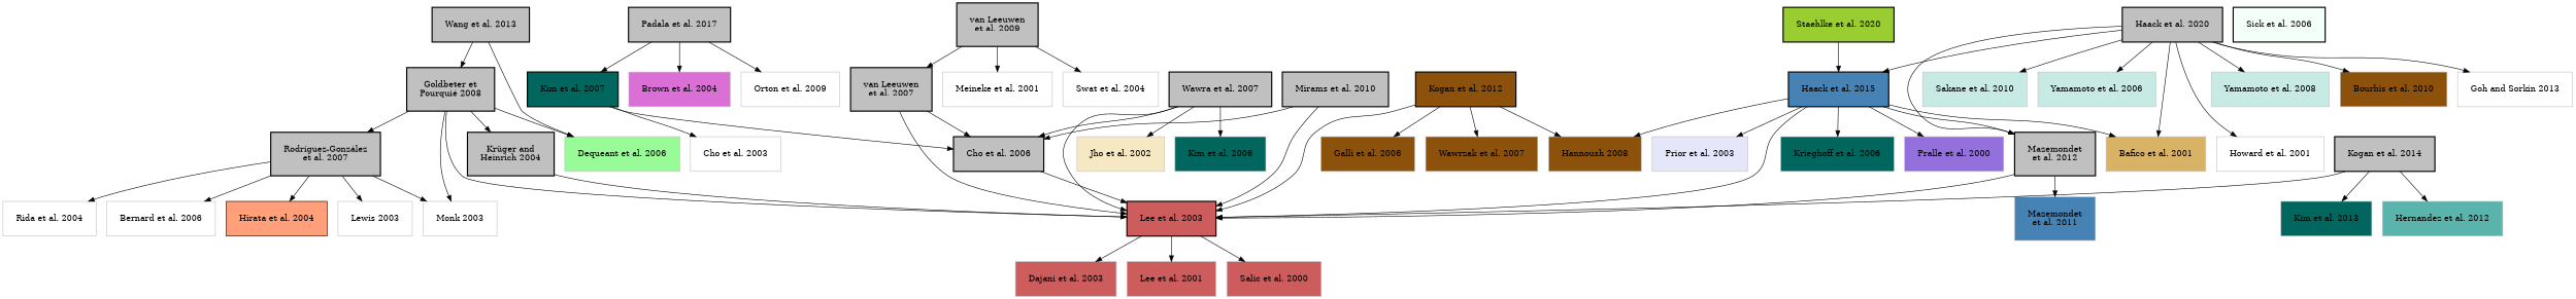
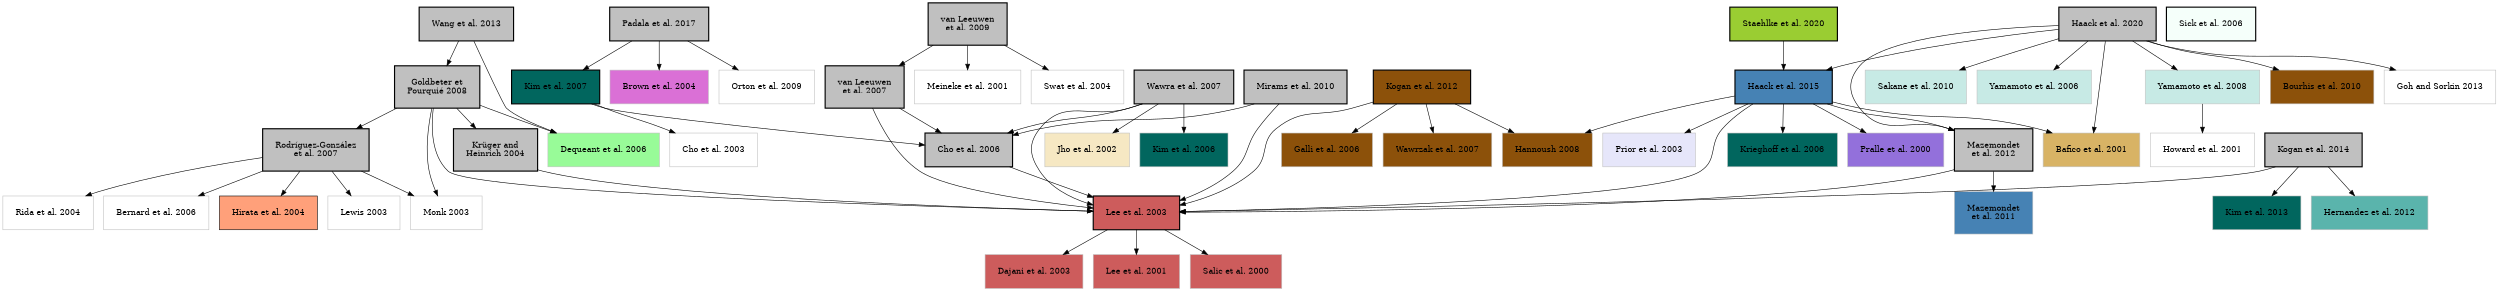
  strict digraph {
    node [color=grey fillcolor=grey margin=0.3 penwidth=1 shape=box style=filled]
    edge [color=black]
    "Lee et al. 2003" [color=black fillcolor=IndianRed penwidth=2]
    "Dajani et al. 2003" [fillcolor=IndianRed]
    "Lee et al. 2001" [fillcolor=IndianRed]
    "Salic et al. 2000" [fillcolor=IndianRed]
    "Krüger and\nHeinrich 2004" [color=black penwidth=2]
    "Cho et al. 2006" [color=black penwidth=2]
    "Sick et al. 2006" [color=black fillcolor=MintCream penwidth=2]
    "Kim et al. 2007" [color=black fillcolor="#01665e" penwidth=2]
    "Cho et al. 2003" [fillcolor=white]
    "Rodríguez-González\net al. 2007" [color=black penwidth=2]
    "Bernard et al. 2006" [fillcolor=white]
    "Hirata et al. 2004" [color=black fillcolor=LightSalmon]
    "Lewis 2003" [fillcolor=white]
    "Monk 2003" [fillcolor=white]
    "Rida et al. 2004" [fillcolor=white]
    "van Leeuwen\net al. 2007" [color=black penwidth=2]
    "Wawra et al. 2007" [color=black penwidth=2]
    "Jho et al. 2002" [fillcolor="#f6e8c3"]
    "Kim et al. 2006" [fillcolor="#01665e"]
    "Goldbeter et\nPourquié 2008" [color=black penwidth=2]
    "Dequeant et al. 2006" [fillcolor=PaleGreen]
    "van Leeuwen\net al. 2009" [color=black penwidth=2]
    "Meineke et al. 2001" [fillcolor=white]
    "Swat et al. 2004" [fillcolor=white]
    "Mirams et al. 2010" [color=black penwidth=2]
    "Kogan et al. 2012" [color=black fillcolor="#8c510a" penwidth=2]
    "Galli et al. 2006" [fillcolor="#8c510a"]
    "Hannoush 2008" [fillcolor="#8c510a"]
    "Wawrzak et al. 2007" [fillcolor="#8c510a"]
    "Mazemondet\net al. 2012" [color=black penwidth=2]
    "Mazemondet\net al. 2011" [fillcolor=SteelBlue]
    "Wang et al. 2013" [color=black penwidth=2]
    n33 [color=black label="Kogan et al. 2014" penwidth=2]
    "Hernandez et al. 2012" [fillcolor="#5ab4ac"]
    "Kim et al. 2013" [fillcolor="#01665e"]
    "Haack et al. 2015" [color=black fillcolor=SteelBlue penwidth=2]
    "Bafico et al. 2001" [fillcolor="#d8b365"]
    "Krieghoff et al. 2006" [fillcolor="#01665e"]
    "Pralle et al. 2000" [fillcolor=MediumPurple]
    "Prior et al. 2003" [fillcolor=Lavender]
    "Padala et al. 2017" [color=black penwidth=2]
    "Brown et al. 2004" [fillcolor=Orchid]
    "Orton et al. 2009" [fillcolor=white]
    "Haack et al. 2020" [color=black penwidth=2]
    "Bourhis et al. 2010" [fillcolor="#8c510a"]
    "Goh and Sorkin 2013" [fillcolor=white]
    "Howard et al. 2001" [fillcolor=white]
    "Sakane et al. 2010" [fillcolor="#c7eae5"]
    "Yamamoto et al. 2006" [fillcolor="#c7eae5"]
    "Yamamoto et al. 2008" [fillcolor="#c7eae5"]
    "Staehlke et al. 2020" [color=black fillcolor=YellowGreen penwidth=2]
    "Lee et al. 2003" -> "Dajani et al. 2003"
    "Lee et al. 2003" -> "Lee et al. 2001"
    "Lee et al. 2003" -> "Salic et al. 2000"
    "Krüger and\nHeinrich 2004" -> "Lee et al. 2003"
    "Cho et al. 2006" -> "Lee et al. 2003"
    "Kim et al. 2007" -> "Cho et al. 2006"
    "Kim et al. 2007" -> "Cho et al. 2003"
    "Rodríguez-González\net al. 2007" -> "Bernard et al. 2006"
    "Rodríguez-González\net al. 2007" -> "Hirata et al. 2004"
    "Rodríguez-González\net al. 2007" -> "Lewis 2003"
    "Rodríguez-González\net al. 2007" -> "Monk 2003"
    "Rodríguez-González\net al. 2007" -> "Rida et al. 2004"
    "van Leeuwen\net al. 2007" -> "Lee et al. 2003"
    "van Leeuwen\net al. 2007" -> "Cho et al. 2006"
    "Wawra et al. 2007" -> "Lee et al. 2003"
    "Wawra et al. 2007" -> "Cho et al. 2006"
    "Wawra et al. 2007" -> "Jho et al. 2002"
    "Wawra et al. 2007" -> "Kim et al. 2006"
    "Goldbeter et\nPourquié 2008" -> "Lee et al. 2003"
    "Goldbeter et\nPourquié 2008" -> "Krüger and\nHeinrich 2004"
    "Goldbeter et\nPourquié 2008" -> "Rodríguez-González\net al. 2007"
    "Goldbeter et\nPourquié 2008" -> "Monk 2003"
    "Goldbeter et\nPourquié 2008" -> "Dequeant et al. 2006"
    "van Leeuwen\net al. 2009" -> "van Leeuwen\net al. 2007"
    "van Leeuwen\net al. 2009" -> "Meineke et al. 2001"
    "van Leeuwen\net al. 2009" -> "Swat et al. 2004"
    "Mirams et al. 2010" -> "Lee et al. 2003"
    "Mirams et al. 2010" -> "Cho et al. 2006"
    "Kogan et al. 2012" -> "Lee et al. 2003"
    "Kogan et al. 2012" -> "Galli et al. 2006"
    "Kogan et al. 2012" -> "Hannoush 2008"
    "Kogan et al. 2012" -> "Wawrzak et al. 2007"
    "Mazemondet\net al. 2012" -> "Lee et al. 2003"
    "Mazemondet\net al. 2012" -> "Mazemondet\net al. 2011"
    "Wang et al. 2013" -> "Goldbeter et\nPourquié 2008"
    "Wang et al. 2013" -> "Dequeant et al. 2006"
    n33 -> "Lee et al. 2003"
    n33 -> "Hernandez et al. 2012"
    n33 -> "Kim et al. 2013"
    "Haack et al. 2015" -> "Lee et al. 2003"
    "Haack et al. 2015" -> "Hannoush 2008"
    "Haack et al. 2015" -> "Mazemondet\net al. 2012"
    "Haack et al. 2015" -> "Bafico et al. 2001"
    "Haack et al. 2015" -> "Krieghoff et al. 2006"
    "Haack et al. 2015" -> "Pralle et al. 2000"
    "Haack et al. 2015" -> "Prior et al. 2003"
    "Padala et al. 2017" -> "Kim et al. 2007"
    "Padala et al. 2017" -> "Brown et al. 2004"
    "Padala et al. 2017" -> "Orton et al. 2009"
    "Haack et al. 2020" -> "Mazemondet\net al. 2012"
    "Haack et al. 2020" -> "Haack et al. 2015"
    "Haack et al. 2020" -> "Bafico et al. 2001"
    "Haack et al. 2020" -> "Bourhis et al. 2010"
    "Haack et al. 2020" -> "Goh and Sorkin 2013"
-   "Haack et al. 2020" -> "Howard et al. 2001"
+   "Yamamoto et al. 2008" -> "Howard et al. 2001"
    "Haack et al. 2020" -> "Sakane et al. 2010"
    "Haack et al. 2020" -> "Yamamoto et al. 2006"
    "Haack et al. 2020" -> "Yamamoto et al. 2008"
    "Staehlke et al. 2020" -> "Haack et al. 2015"
  }
